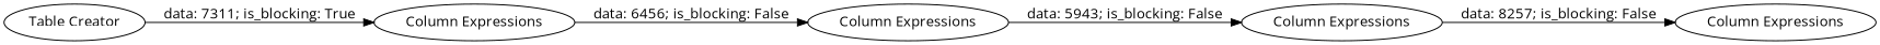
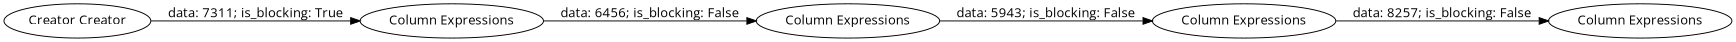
  digraph {
    rankdir=LR
    fontname="Open Sans"
    node [fontname="Open Sans"]
    edge [fontname="Open Sans"]
    n1 [label="Column Expressions"]
    n2 [label="Column Expressions"]
    n3 [label="Column Expressions"]
    n4 [label="Column Expressions"]
-   n5 [label="Table Creator"]
+   n5 [label="Creator Creator"]
    n1 -> n2 [label="data: 5943; is_blocking: False"]
    n2 -> n3 [label="data: 8257; is_blocking: False"]
    n4 -> n1 [label="data: 6456; is_blocking: False"]
    n5 -> n4 [label="data: 7311; is_blocking: True"]
  }
